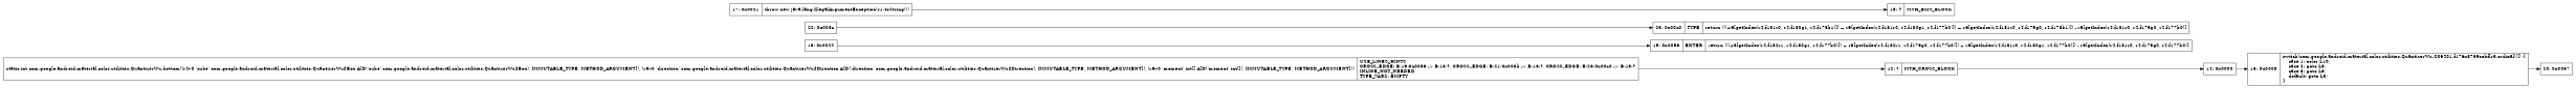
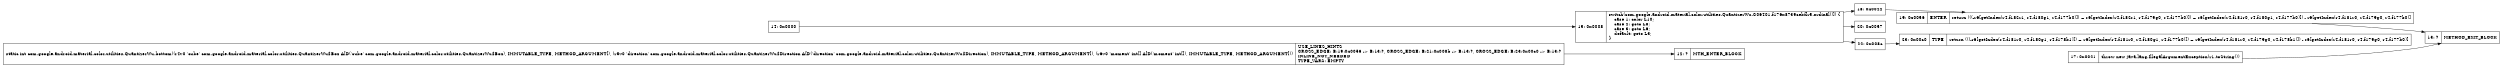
  digraph {
    rankdir=LR
    node [shape=record]
-   n1 [label="{12\:\ ?|MTH_CROSS_BLOCK\l}"]
+   n1 [label="{12\:\ ?|MTH_ENTER_BLOCK\l}"]
    n2 [label="{14\:\ 0x0000}"]
    n3 [label="{15\:\ 0x0008|switch(com.google.android.material.color.utilities.QuantizerWu.C06401.f176x8739cebf[r5.ordinal()]) \{\l    case 1: color L10;\l    case 2: goto L8;\l    case 3: goto L6;\l    default: goto L3;\l\}\l}"]
    n4 [label="{18\:\ 0x0022}"]
    n5 [label="{20\:\ 0x0057}"]
    n6 [label="{22\:\ 0x008c}"]
    n7 [label="{19\:\ 0x0056|ENTER\l|return (((\-r6[getIndex(r4.f182r1, r4.f180g1, r4.f177b0)]) + r6[getIndex(r4.f182r1, r4.f179g0, r4.f177b0)]) + r6[getIndex(r4.f181r0, r4.f180g1, r4.f177b0)]) \- r6[getIndex(r4.f181r0, r4.f179g0, r4.f177b0)]\l}"]
    n8 [label="{23\:\ 0x00c0|TYPE\l|return (((\-r6[getIndex(r4.f181r0, r4.f180g1, r4.f178b1)]) + r6[getIndex(r4.f181r0, r4.f180g1, r4.f177b0)]) + r6[getIndex(r4.f181r0, r4.f179g0, r4.f178b1)]) \- r6[getIndex(r4.f181r0, r4.f179g0, r4.f177b0)]\l}"]
    n9 [label="{17\:\ 0x0021|throw new java.lang.IllegalArgumentException(r1.toString())\l}"]
-   n10 [label="{13\:\ ?|MTH_EXIT_BLOCK\l}"]
+   n10 [label="{13\:\ ?|METHOD_EXIT_BLOCK\l}"]
    n11 [label="{static int com.google.android.material.color.utilities.QuantizerWu.bottom((r4v0 'cube' com.google.android.material.color.utilities.QuantizerWu$Box A[D('cube' com.google.android.material.color.utilities.QuantizerWu$Box), IMMUTABLE_TYPE, METHOD_ARGUMENT]), (r5v0 'direction' com.google.android.material.color.utilities.QuantizerWu$Direction A[D('direction' com.google.android.material.color.utilities.QuantizerWu$Direction), IMMUTABLE_TYPE, METHOD_ARGUMENT]), (r6v0 'moment' int[] A[D('moment' int[]), IMMUTABLE_TYPE, METHOD_ARGUMENT]))  | USE_LINES_HINTS\lCROSS_EDGE: B:19:0x0056 \-\> B:13:?, CROSS_EDGE: B:21:0x008b \-\> B:13:?, CROSS_EDGE: B:23:0x00c0 \-\> B:13:?\lINLINE_NOT_NEEDED\lTYPE_VARS: EMPTY\l}"]
-   n1 -> n2
    n2 -> n3
+   n3 -> n4
    n3 -> n5
+   n3 -> n6
    n4 -> n7
    n6 -> n8
+   n7 -> n10
    n9 -> n10
    n11 -> n1
  }
